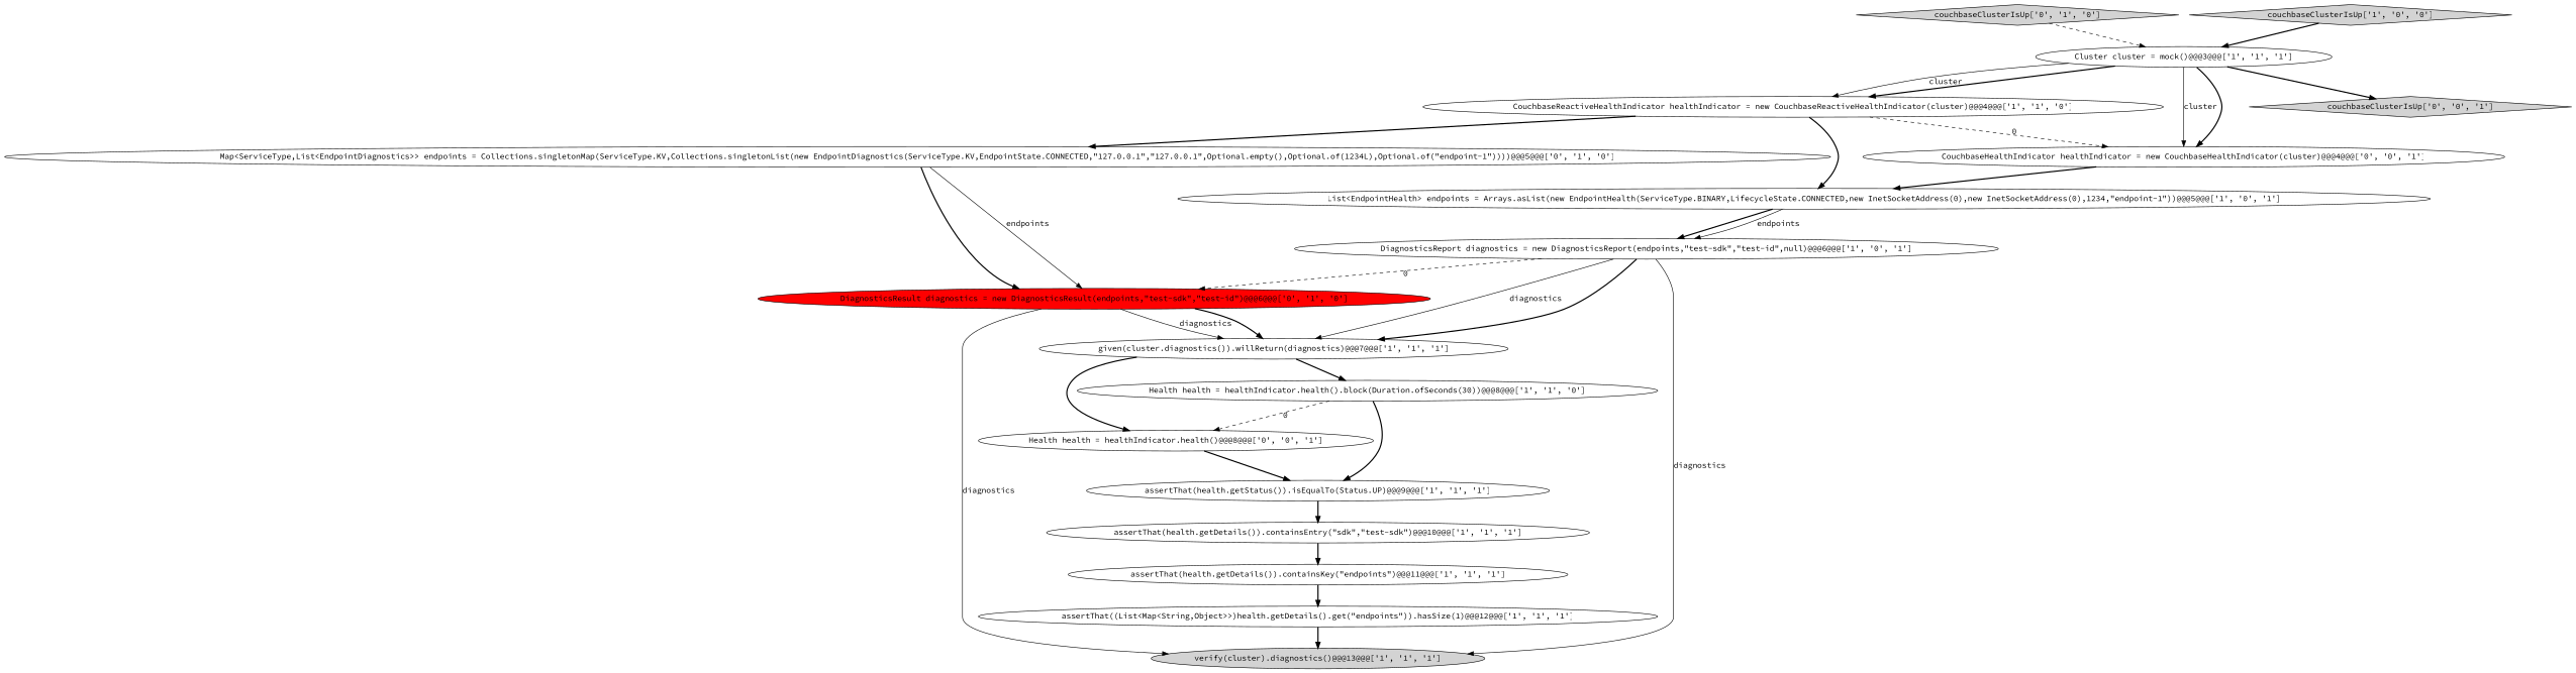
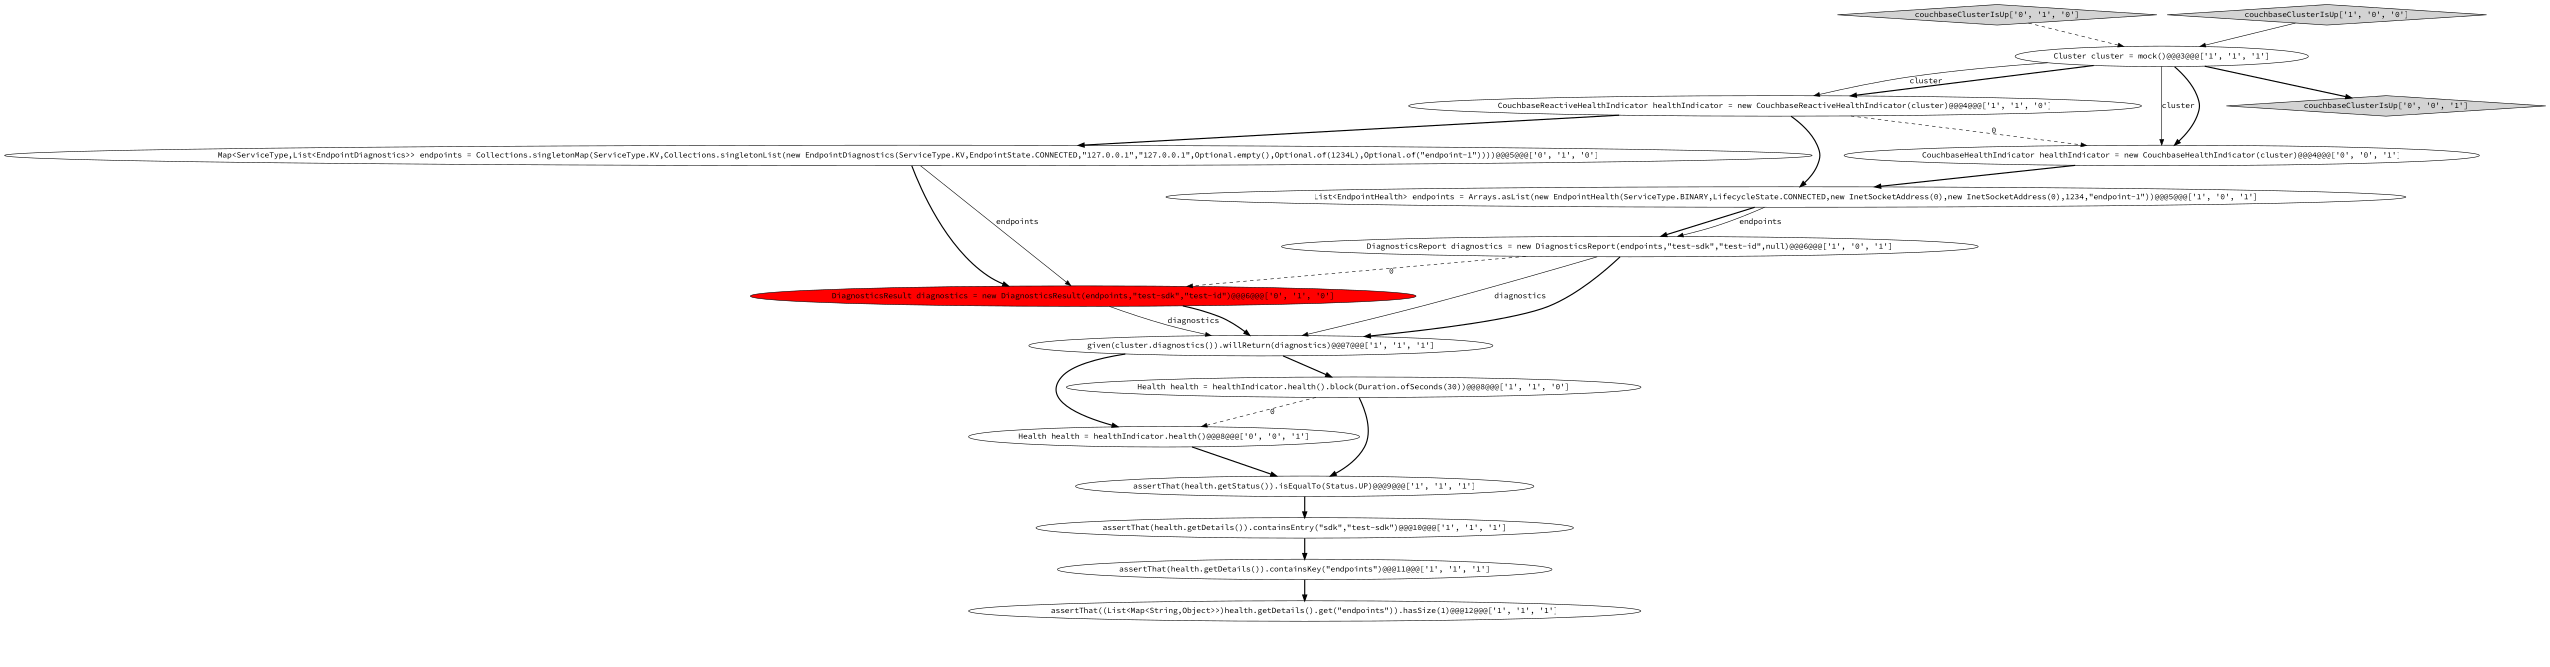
  digraph {
    fontname="Source Code Pro"
    node [fillcolor=white fontname="Source Code Pro" shape=ellipse style=filled]
    edge [fontname="Source Code Pro" style=bold]
    n1 [label="Map<ServiceType,List<EndpointDiagnostics>> endpoints = Collections.singletonMap(ServiceType.KV,Collections.singletonList(new EndpointDiagnostics(ServiceType.KV,EndpointState.CONNECTED,\"127.0.0.1\",\"127.0.0.1\",Optional.empty(),Optional.of(1234L),Optional.of(\"endpoint-1\"))))@@@5@@@['0', '1', '0']"]
    n2 [fillcolor=red label="DiagnosticsResult diagnostics = new DiagnosticsResult(endpoints,\"test-sdk\",\"test-id\")@@@6@@@['0', '1', '0']"]
-   n3 [fillcolor=lightgray label="verify(cluster).diagnostics()@@@13@@@['1', '1', '1']"]
    n4 [label="given(cluster.diagnostics()).willReturn(diagnostics)@@@7@@@['1', '1', '1']"]
    n5 [fillcolor=lightgray label="couchbaseClusterIsUp['0', '1', '0']" shape=diamond]
    n6 [label="Cluster cluster = mock()@@@3@@@['1', '1', '1']"]
    n7 [label="CouchbaseHealthIndicator healthIndicator = new CouchbaseHealthIndicator(cluster)@@@4@@@['0', '0', '1']"]
    n8 [label="CouchbaseReactiveHealthIndicator healthIndicator = new CouchbaseReactiveHealthIndicator(cluster)@@@4@@@['1', '1', '0']"]
    n9 [fillcolor=lightgray label="couchbaseClusterIsUp['0', '0', '1']" shape=diamond]
    n10 [label="List<EndpointHealth> endpoints = Arrays.asList(new EndpointHealth(ServiceType.BINARY,LifecycleState.CONNECTED,new InetSocketAddress(0),new InetSocketAddress(0),1234,\"endpoint-1\"))@@@5@@@['1', '0', '1']"]
    n11 [label="DiagnosticsReport diagnostics = new DiagnosticsReport(endpoints,\"test-sdk\",\"test-id\",null)@@@6@@@['1', '0', '1']"]
    n12 [label="Health health = healthIndicator.health().block(Duration.ofSeconds(30))@@@8@@@['1', '1', '0']"]
    n13 [label="Health health = healthIndicator.health()@@@8@@@['0', '0', '1']"]
    n14 [label="assertThat(health.getStatus()).isEqualTo(Status.UP)@@@9@@@['1', '1', '1']"]
    n15 [label="assertThat(health.getDetails()).containsEntry(\"sdk\",\"test-sdk\")@@@10@@@['1', '1', '1']"]
    n16 [fillcolor=lightgray label="couchbaseClusterIsUp['1', '0', '0']" shape=diamond]
    n17 [label="assertThat(health.getDetails()).containsKey(\"endpoints\")@@@11@@@['1', '1', '1']"]
    n18 [label="assertThat((List<Map<String,Object>>)health.getDetails().get(\"endpoints\")).hasSize(1)@@@12@@@['1', '1', '1']"]
    n1 -> n2
    n1 -> n2 [label=endpoints style=solid]
-   n2 -> n3 [label=diagnostics style=solid]
    n2 -> n4 [label=diagnostics style=solid]
    n2 -> n4
    n4 -> n12
    n4 -> n13
    n5 -> n6 [style=dashed]
    n6 -> n7 [label=cluster style=solid]
    n6 -> n7
    n6 -> n8
    n6 -> n8 [label=cluster style=solid]
    n6 -> n9
    n7 -> n10
    n8 -> n1
    n8 -> n7 [label=0 style=dashed]
    n8 -> n10
    n10 -> n11
    n10 -> n11 [label=endpoints style=solid]
    n11 -> n2 [label=0 style=dashed]
-   n11 -> n3 [label=diagnostics style=solid]
    n11 -> n4 [label=diagnostics style=solid]
    n11 -> n4
    n12 -> n13 [label=0 style=dashed]
    n12 -> n14
    n13 -> n14
    n14 -> n15
    n15 -> n17
-   n16 -> n6
+   n16 -> n6 [style=solid]
    n17 -> n18
-   n18 -> n3
  }
